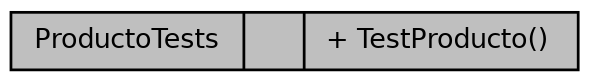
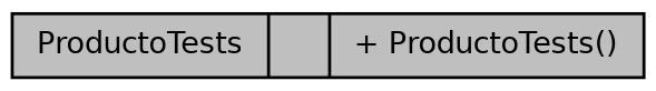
  digraph {
    rankdir=LR
-   n1 [color=black fillcolor=grey75 fontcolor=black fontname=Helvetica fontsize=10 height=0.2 label="{ProductoTests\n||+ TestProducto()\l}" shape=record style=filled width=0.4]
+   n1 [color=black fillcolor=grey75 fontcolor=black fontname=Helvetica fontsize=10 height=0.2 label="{ProductoTests\n||+ ProductoTests()\l}" shape=record style=filled width=0.4]
  }
